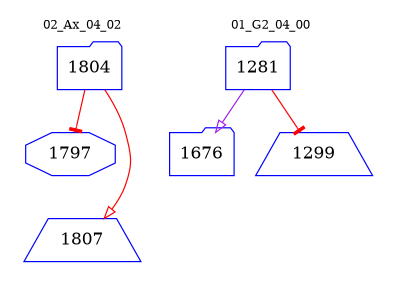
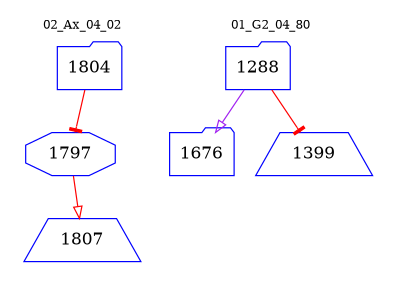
  digraph {
    node [color=blue shape=folder]
    edge [arrowhead=tee color=red]
    n1 [label=1804]
    n2 [label=1797 shape=octagon]
    n3 [label=1807 shape=trapezium]
-   n4 [label=1281]
+   n4 [label=1288]
    n5 [label=1676]
-   n6 [label=1299 shape=trapezium]
+   n6 [label=1399 shape=trapezium]
    subgraph cluster_1 {
      color=white
      fontsize=10
      label="02_Ax_04_02"
      n1
      n2
      n3
    }
    subgraph cluster_2 {
      color=white
      fontsize=10
-     label="01_G2_04_00"
+     label="01_G2_04_80"
      n4
      n5
      n6
    }
    n1 -> n2
-   n1 -> n3 [arrowhead=onormal]
+   n2 -> n3 [arrowhead=onormal]
    n4 -> n5 [arrowhead=onormal color=purple]
    n4 -> n6
  }
